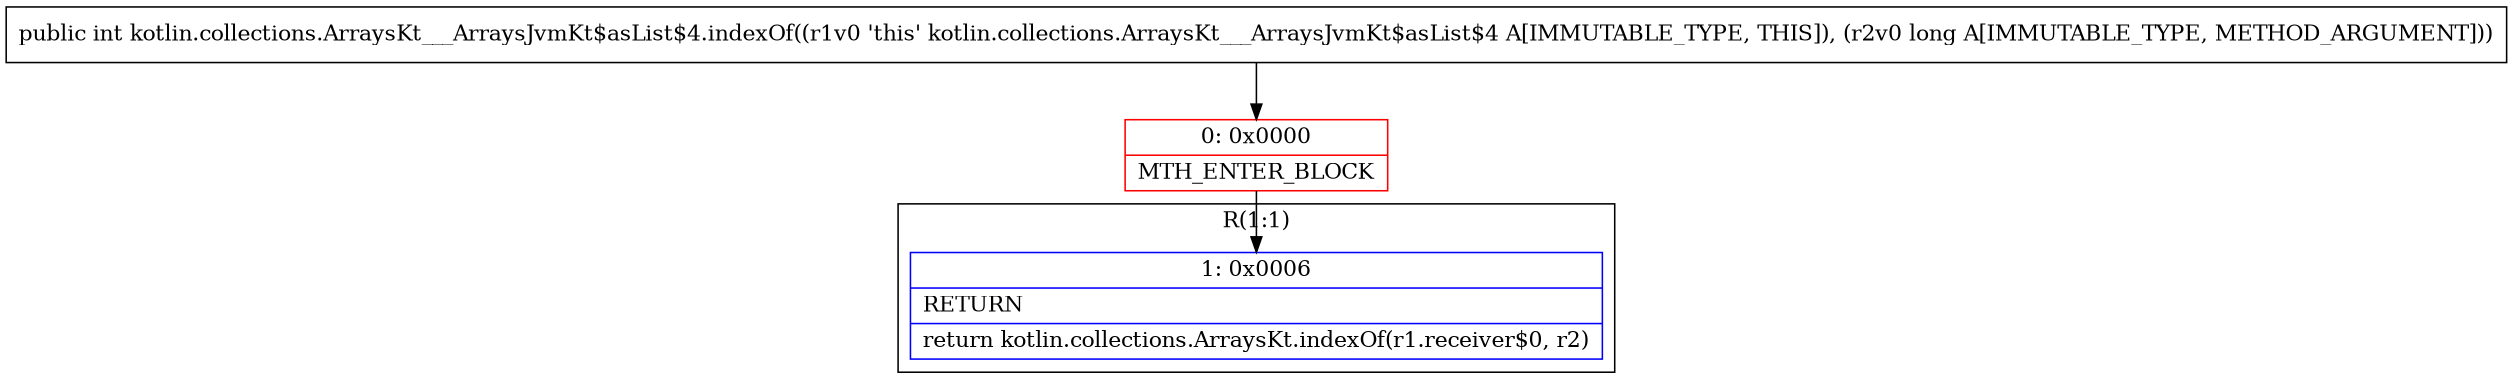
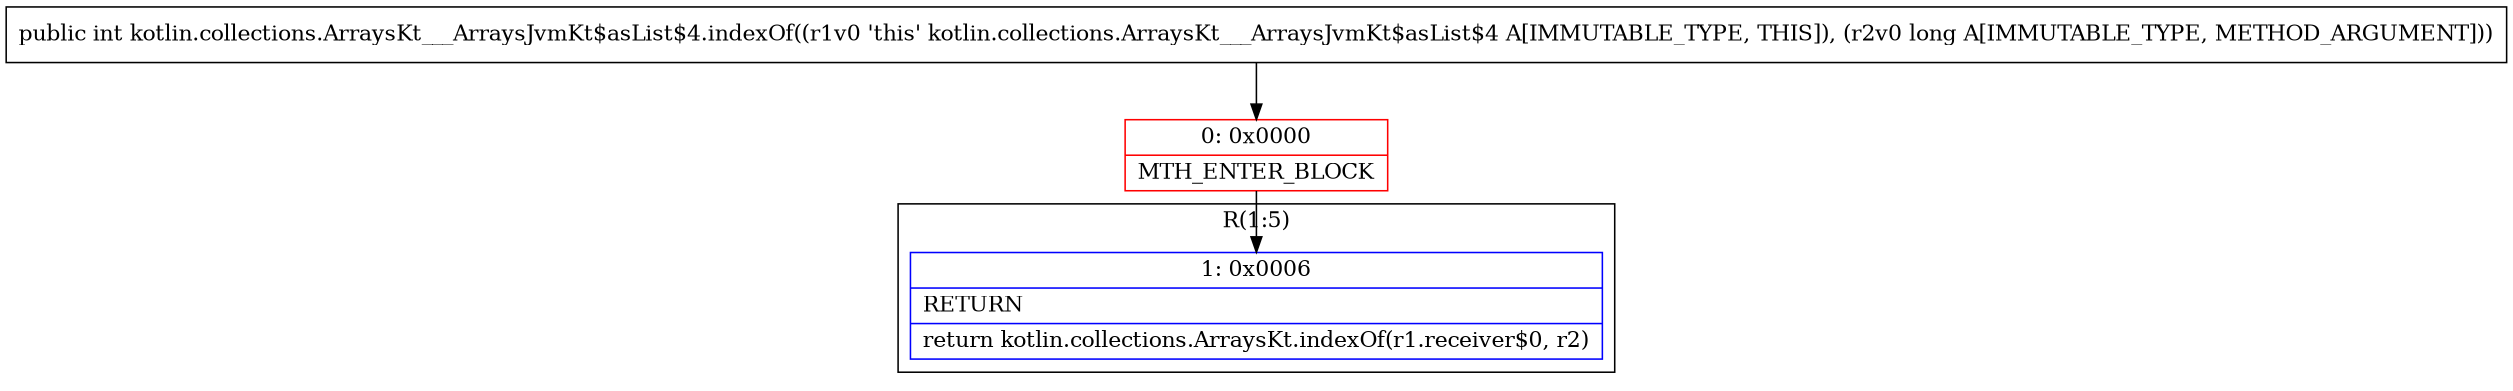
  digraph {
    node [shape=record]
    n1 [color=blue label="{1\:\ 0x0006|RETURN\l|return kotlin.collections.ArraysKt.indexOf(r1.receiver$0, r2)\l}"]
    n2 [color=red label="{0\:\ 0x0000|MTH_ENTER_BLOCK\l}"]
    n3 [label="{public int kotlin.collections.ArraysKt___ArraysJvmKt$asList$4.indexOf((r1v0 'this' kotlin.collections.ArraysKt___ArraysJvmKt$asList$4 A[IMMUTABLE_TYPE, THIS]), (r2v0 long A[IMMUTABLE_TYPE, METHOD_ARGUMENT])) }"]
    subgraph cluster_1 {
-     label="R(1:1)"
+     label="R(1:5)"
      n1
    }
    n2 -> n1
    n3 -> n2
  }
